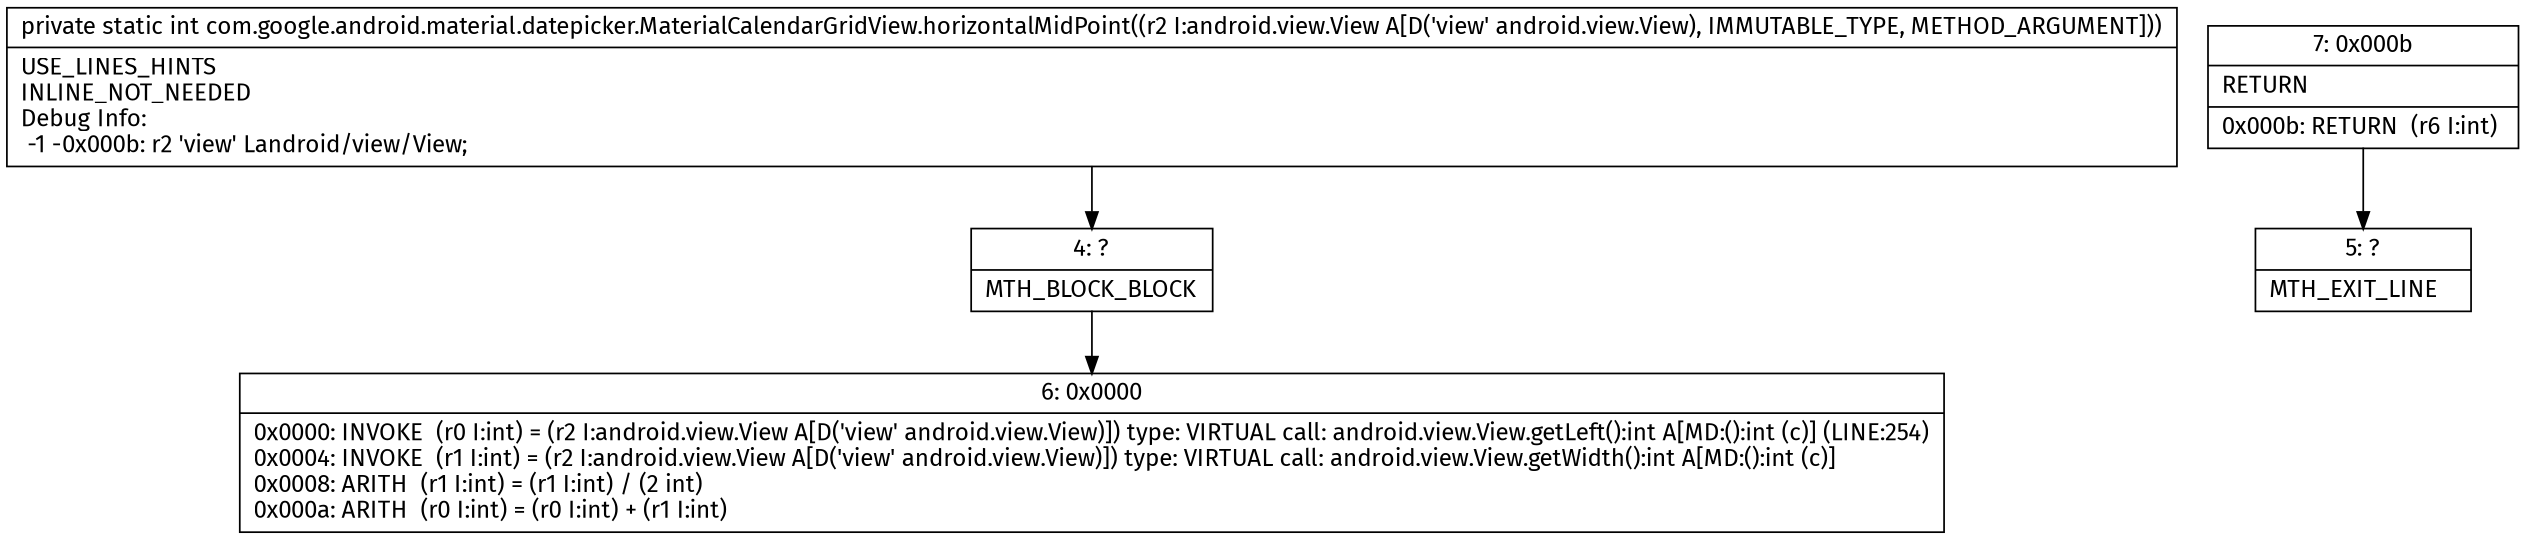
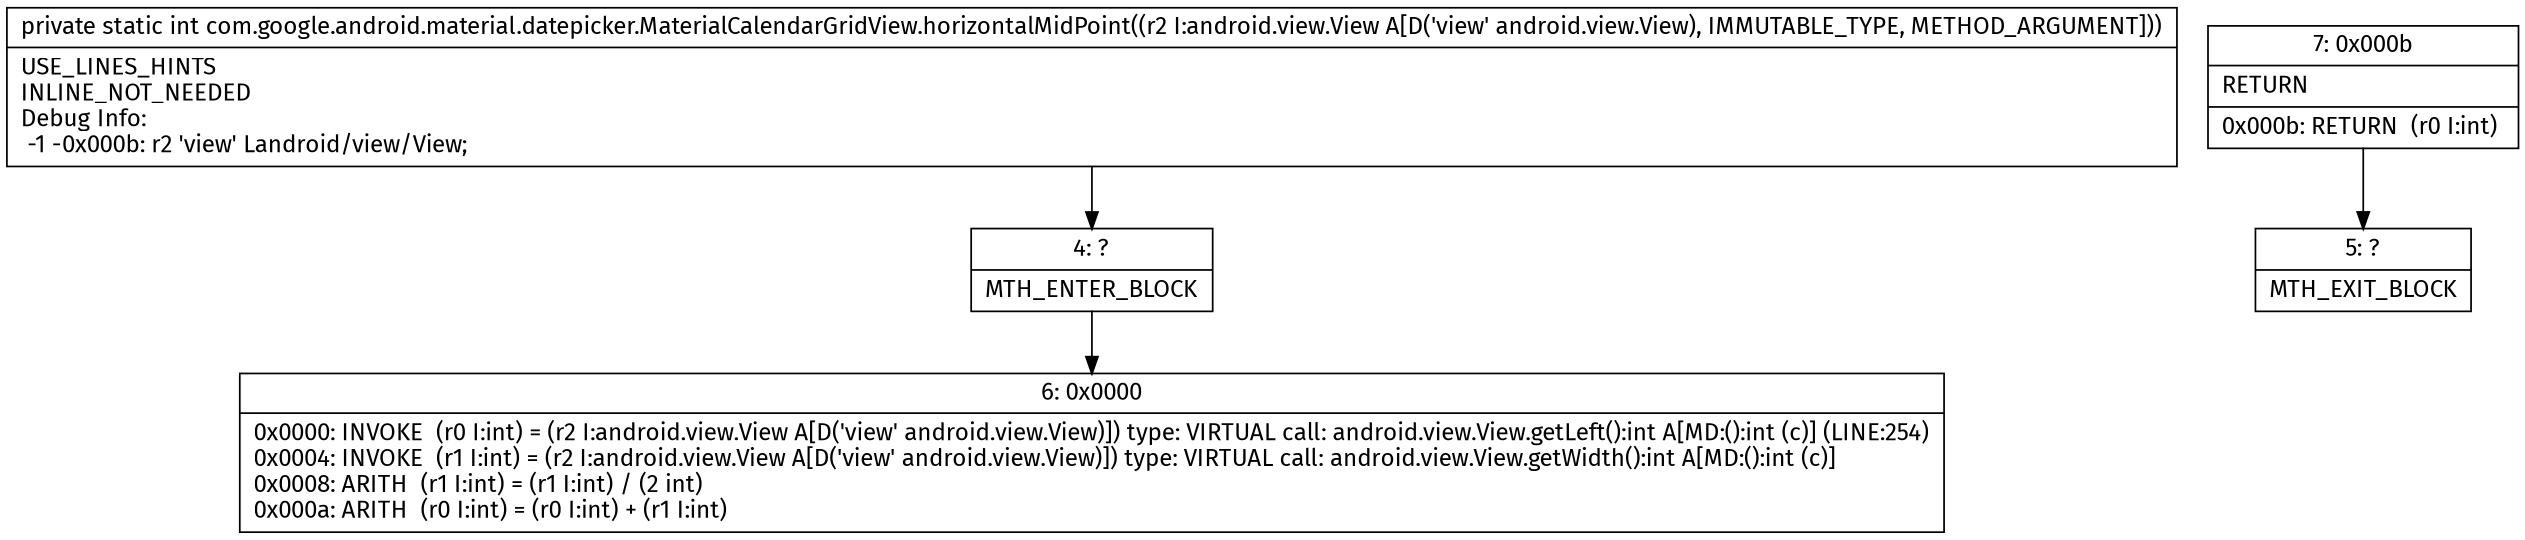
  digraph {
    fontname="Fira Sans"
    node [fontname="Fira Sans" shape=record]
    edge [fontname="Fira Sans"]
-   n1 [label="{4\:\ ?|MTH_BLOCK_BLOCK\l}"]
+   n1 [label="{4\:\ ?|MTH_ENTER_BLOCK\l}"]
    n2 [label="{6\:\ 0x0000|0x0000: INVOKE  (r0 I:int) = (r2 I:android.view.View A[D('view' android.view.View)]) type: VIRTUAL call: android.view.View.getLeft():int A[MD:():int (c)] (LINE:254)\l0x0004: INVOKE  (r1 I:int) = (r2 I:android.view.View A[D('view' android.view.View)]) type: VIRTUAL call: android.view.View.getWidth():int A[MD:():int (c)]\l0x0008: ARITH  (r1 I:int) = (r1 I:int) \/ (2 int) \l0x000a: ARITH  (r0 I:int) = (r0 I:int) + (r1 I:int) \l}"]
-   n3 [label="{7\:\ 0x000b|RETURN\l|0x000b: RETURN  (r6 I:int) \l}"]
-   n4 [label="{5\:\ ?|MTH_EXIT_LINE\l}"]
+   n3 [label="{7\:\ 0x000b|RETURN\l|0x000b: RETURN  (r0 I:int) \l}"]
+   n4 [label="{5\:\ ?|MTH_EXIT_BLOCK\l}"]
    n5 [label="{private static int com.google.android.material.datepicker.MaterialCalendarGridView.horizontalMidPoint((r2 I:android.view.View A[D('view' android.view.View), IMMUTABLE_TYPE, METHOD_ARGUMENT]))  | USE_LINES_HINTS\lINLINE_NOT_NEEDED\lDebug Info:\l  \-1 \-0x000b: r2 'view' Landroid\/view\/View;\l}"]
    n1 -> n2
    n3 -> n4
    n5 -> n1
  }
